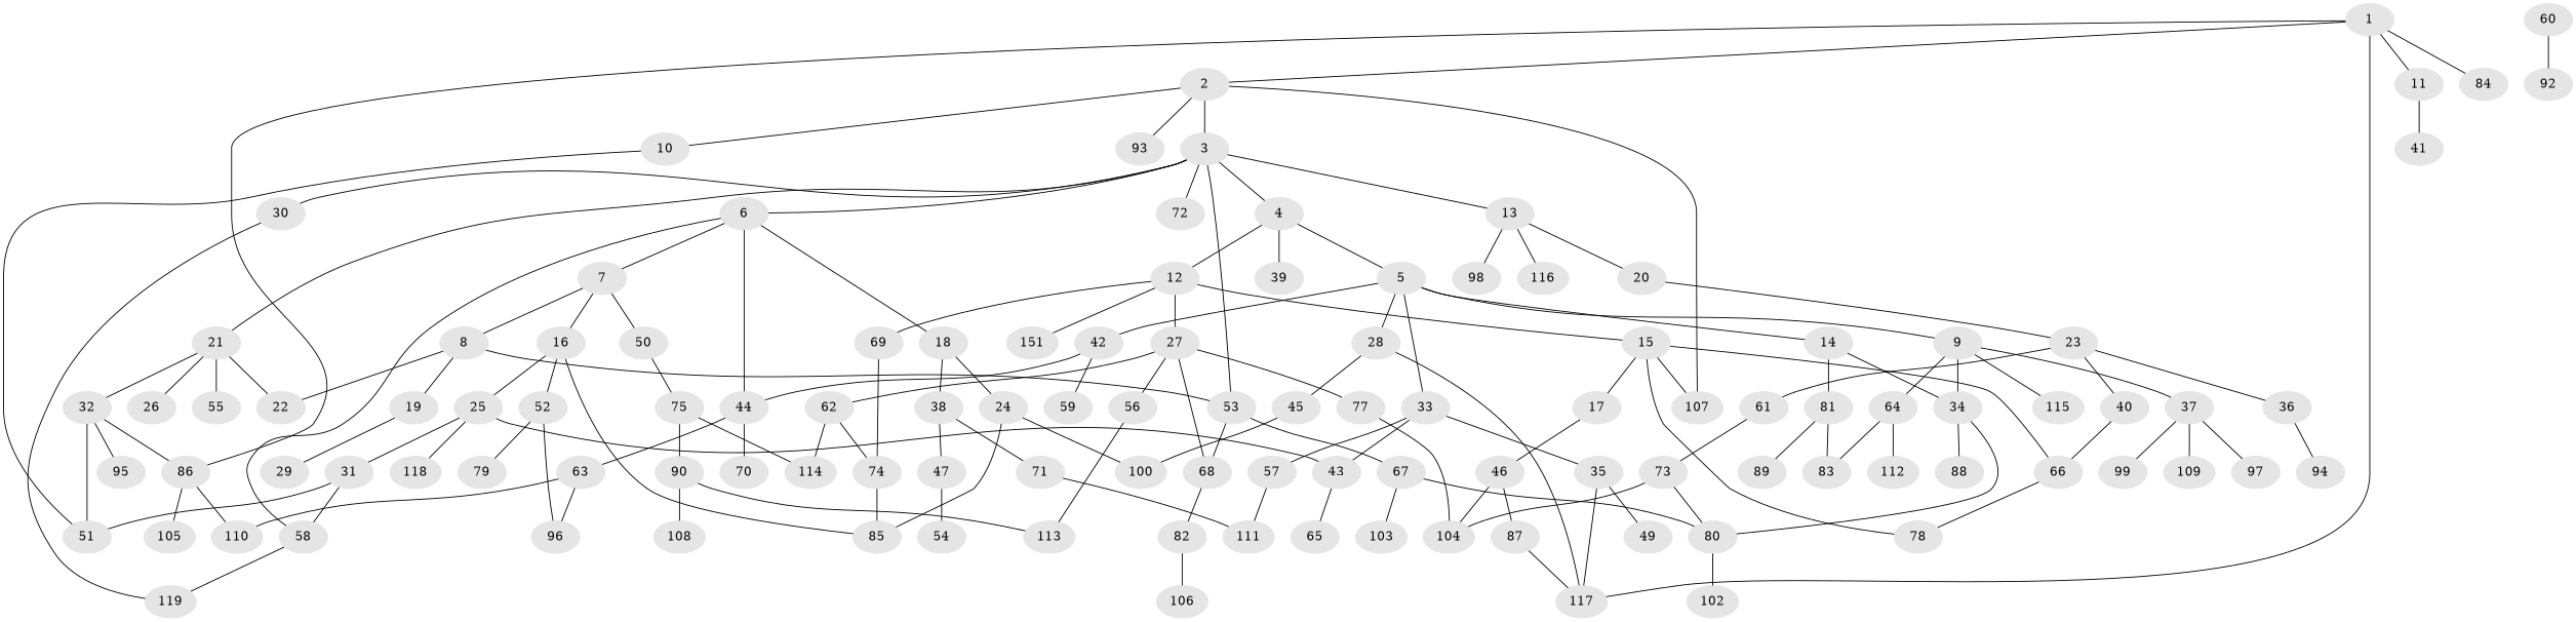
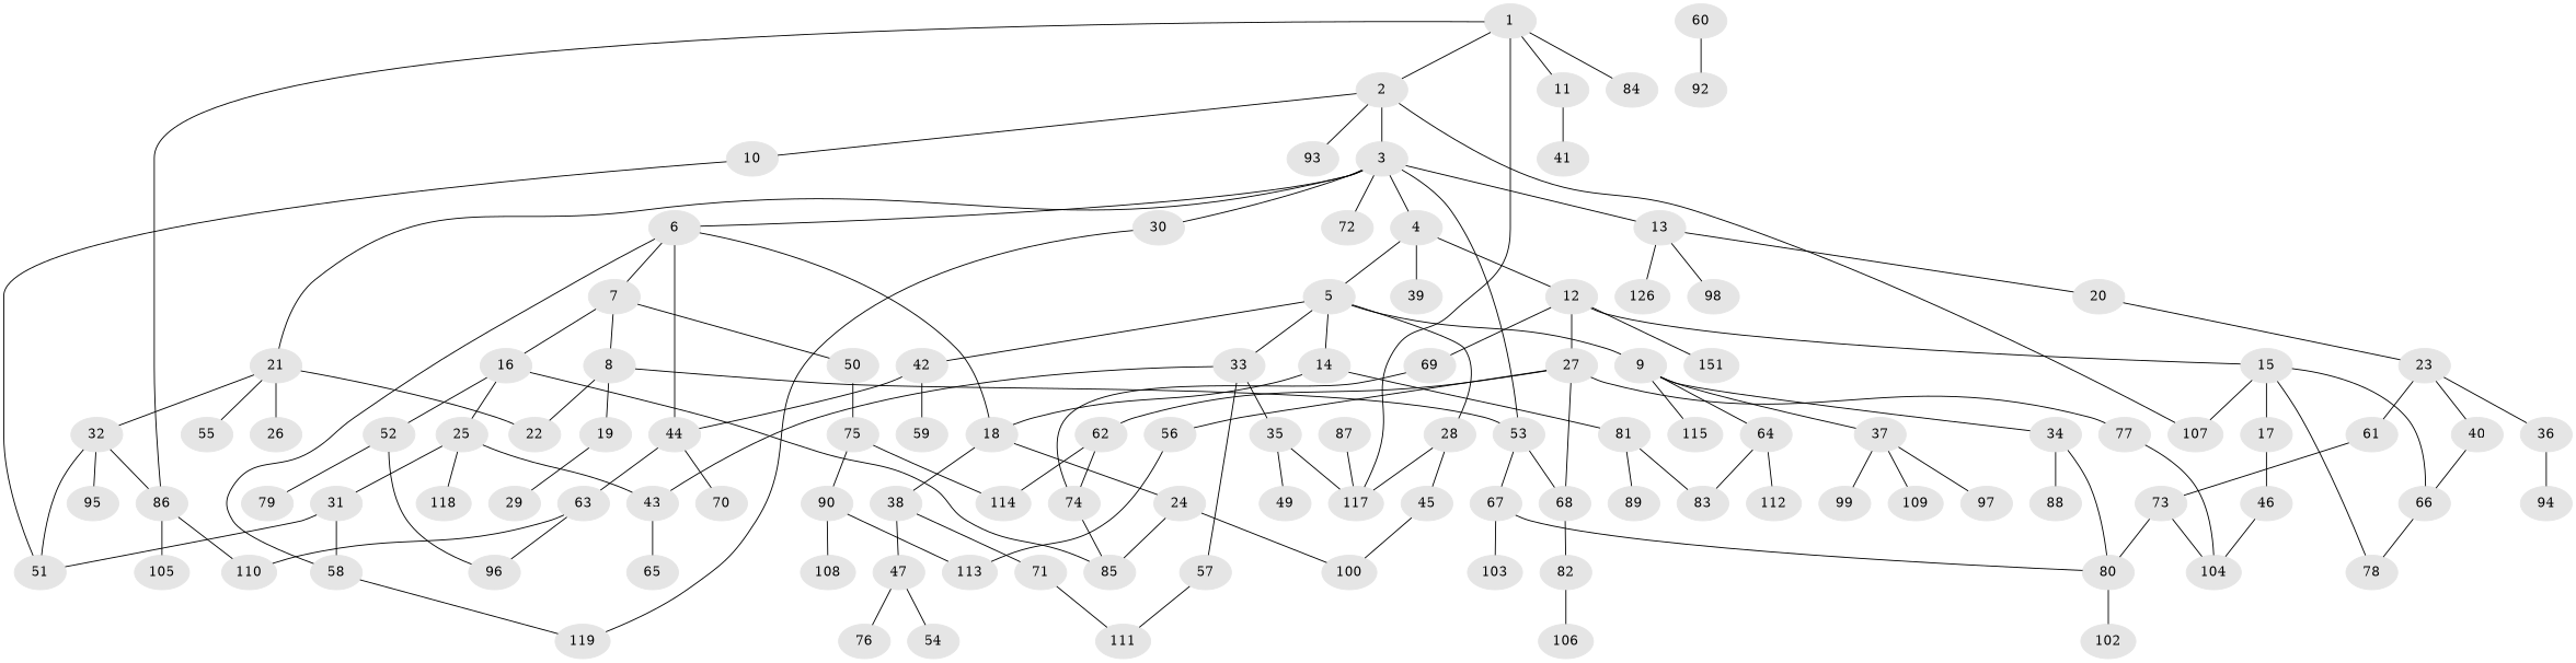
  graph {
    node [color=gray90 style=filled]
    1
    2
    11
    84
    86
    117
    3
    10
    93
    107
    41
    110
    105
    4
    6
    13
    21
    30
    53
    72
    51
    5
    12
    39
    7
    18
    44
    58
    20
    98
-   116
+   116 [label=126]
    22
    26
    32
    55
    119
    68
    67
    9
    14
    28
    33
    42
    15
    27
    69
    n47 [label=151]
    34
    37
    64
    115
    81
    45
    43
    35
    57
    59
    8
    16
    50
    24
    38
    63
    70
    19
    25
    52
    85
    75
    29
    80
    88
    97
    99
    109
    83
    112
    17
    66
    78
    56
    62
    77
    74
    23
    89
    46
    31
    118
    79
    96
    87
    104
    100
    47
    71
    36
    40
    61
    95
    94
    73
    65
    113
    114
    82
    49
    111
    102
    54
+   76
    60
    92
    90
    103
    106
    108
    1 -- 2
    1 -- 11
    1 -- 84
    1 -- 86
    1 -- 117
    2 -- 3
    2 -- 10
    2 -- 93
    2 -- 107
    11 -- 41
    86 -- 110
    86 -- 105
    3 -- 4
    3 -- 6
    3 -- 13
    3 -- 21
    3 -- 30
    3 -- 53
    3 -- 72
    10 -- 51
    4 -- 5
    4 -- 12
    4 -- 39
    6 -- 7
    6 -- 18
    6 -- 44
    6 -- 58
    13 -- 20
    13 -- 98
    13 -- 116
    21 -- 22
    21 -- 26
    21 -- 32
    21 -- 55
    30 -- 119
    53 -- 68
    53 -- 67
    5 -- 9
    5 -- 14
    5 -- 28
    5 -- 33
    5 -- 42
    12 -- 15
    12 -- 27
    12 -- 69
    12 -- n47
    7 -- 8
    7 -- 16
    7 -- 50
    18 -- 24
    18 -- 38
    44 -- 63
    44 -- 70
    58 -- 119
    20 -- 23
    32 -- 86
    32 -- 51
    32 -- 95
    68 -- 82
    67 -- 80
    67 -- 103
    9 -- 34
    9 -- 37
    9 -- 64
    9 -- 115
-   14 -- 34
+   14 -- 18
    14 -- 81
    28 -- 117
    28 -- 45
    33 -- 43
    33 -- 35
    33 -- 57
    42 -- 44
    42 -- 59
    15 -- 107
    15 -- 17
    15 -- 66
    15 -- 78
    27 -- 68
    27 -- 56
    27 -- 62
    27 -- 77
    69 -- 74
    34 -- 80
    34 -- 88
    37 -- 97
    37 -- 99
    37 -- 109
    64 -- 83
    64 -- 112
    81 -- 83
    81 -- 89
    45 -- 100
    43 -- 65
    35 -- 117
    35 -- 49
    57 -- 111
    8 -- 53
    8 -- 22
    8 -- 19
    16 -- 25
    16 -- 52
    16 -- 85
    50 -- 75
    24 -- 85
    24 -- 100
    38 -- 47
    38 -- 71
    63 -- 110
    63 -- 96
    19 -- 29
    25 -- 43
    25 -- 31
    25 -- 118
    52 -- 79
    52 -- 96
    75 -- 114
    75 -- 90
    80 -- 102
    17 -- 46
    66 -- 78
    56 -- 113
    62 -- 74
    62 -- 114
    77 -- 104
    74 -- 85
    23 -- 36
    23 -- 40
    23 -- 61
-   46 -- 87
    46 -- 104
    31 -- 51
    31 -- 58
    87 -- 117
    47 -- 54
+   47 -- 76
    71 -- 111
    36 -- 94
    40 -- 66
    61 -- 73
    73 -- 80
    73 -- 104
    82 -- 106
    60 -- 92
    90 -- 113
    90 -- 108
  }
